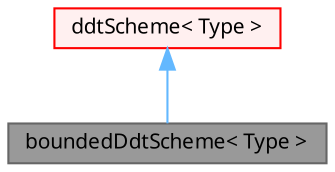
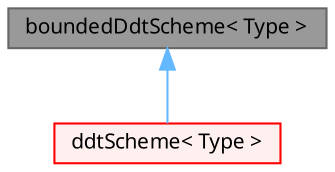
  digraph {
    fontname="Noto Sans"
    node [fontname="Noto Sans" fontsize=10 shape=box style=filled]
    n1 [color=gray40 fillcolor=grey60 fontcolor=black height=0.2 label="boundedDdtScheme\< Type \>" width=0.4]
    n2 [color=red fillcolor="#FFF0F0" height=0.2 label="ddtScheme\< Type \>" width=0.4]
-   n2 -> n1 [color=steelblue1 dir=back fontname="Noto Sans" fontsize=10 labelfontname=Helvetica labelfontsize=10 style=solid]
+   n1 -> n2 [color=steelblue1 dir=back fontname="Noto Sans" fontsize=10 labelfontname=Helvetica labelfontsize=10 style=solid]
  }
